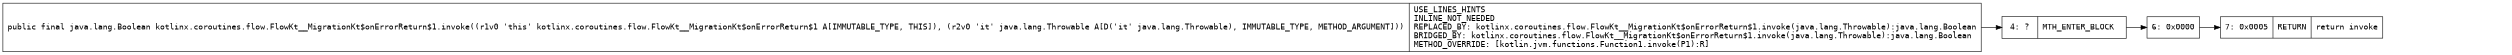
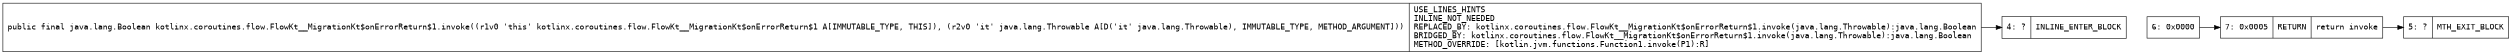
  digraph {
    fontname="DejaVu Sans Mono"
    rankdir=LR
    node [fontname="DejaVu Sans Mono" shape=record]
    edge [fontname="DejaVu Sans Mono"]
-   n1 [label="{4\:\ ?|MTH_ENTER_BLOCK\l}"]
+   n1 [label="{4\:\ ?|INLINE_ENTER_BLOCK\l}"]
    n2 [label="{6\:\ 0x0000}"]
    n3 [label="{7\:\ 0x0005|RETURN\l|return invoke\l}"]
+   n4 [label="{5\:\ ?|MTH_EXIT_BLOCK\l}"]
    n5 [label="{public final java.lang.Boolean kotlinx.coroutines.flow.FlowKt__MigrationKt$onErrorReturn$1.invoke((r1v0 'this' kotlinx.coroutines.flow.FlowKt__MigrationKt$onErrorReturn$1 A[IMMUTABLE_TYPE, THIS]), (r2v0 'it' java.lang.Throwable A[D('it' java.lang.Throwable), IMMUTABLE_TYPE, METHOD_ARGUMENT]))  | USE_LINES_HINTS\lINLINE_NOT_NEEDED\lREPLACED_BY: kotlinx.coroutines.flow.FlowKt__MigrationKt$onErrorReturn$1.invoke(java.lang.Throwable):java.lang.Boolean\lBRIDGED_BY: kotlinx.coroutines.flow.FlowKt__MigrationKt$onErrorReturn$1.invoke(java.lang.Throwable):java.lang.Boolean\lMETHOD_OVERRIDE: [kotlin.jvm.functions.Function1.invoke(P1):R]\l}"]
-   n1 -> n2
    n2 -> n3
+   n3 -> n4
    n5 -> n1
  }
